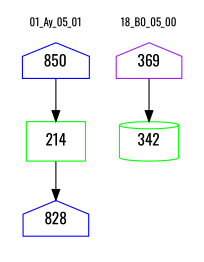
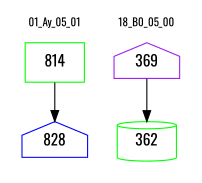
  digraph {
    fontname=Oswald
    node [color=blue fontname=Oswald shape=house]
    edge [color=black fontname=Oswald]
-   n1 [label=850]
-   n2 [color=green label=214 shape=box]
+   n2 [color=green label=814 shape=box]
    n3 [label=828]
    n4 [color=purple label=369]
-   n5 [color=green label=342 shape=cylinder]
+   n5 [color=green label=362 shape=cylinder]
    subgraph cluster_1 {
      color=white
      fontsize=10
      label="01_Ay_05_01"
-     n1
      n2
      n3
    }
    subgraph cluster_2 {
      color=white
      fontsize=10
      label="18_B0_05_00"
      n4
      n5
    }
-   n1 -> n2
    n2 -> n3
    n4 -> n5
  }
